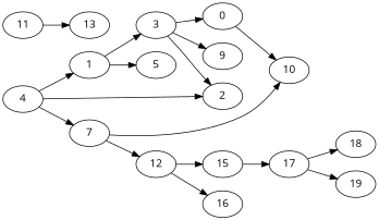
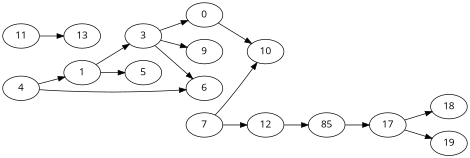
  digraph {
    fontname="Open Sans"
    rankdir=LR
    node [alpha=0.11 fontname="Open Sans"]
    edge [fontname="Open Sans"]
    1 [alpha=0.03 expect_size=25217024]
    3 [alpha=0.01 expect_size=36715520]
    5 [alpha=0.12 expect_size=39779328]
-   6 [alpha=0.10 expect_size=51508224 label=2]
+   6 [alpha=0.10 expect_size=51508224]
    n5 [alpha=0.14 expect_size=9172992 label=0]
    9 [alpha=0.10 expect_size=36268032]
    4 [alpha=0.07 expect_size=10784768]
    7 [expect_size=42082304]
    10 [alpha=0.18 expect_size=30916608]
    12 [alpha=0.13 expect_size=17421312]
    11 [alpha=0.16 expect_size=11058176]
    13 [expect_size=38863872]
-   15 [alpha=0.03 expect_size=11141120]
-   16 [expect_size=38349824]
+   15 [alpha=0.03 expect_size=11141120 label=85]
    17 [expect_size=15896576]
    18 [alpha=0.17 expect_size=41346048]
    19 [alpha=0.02 expect_size=28120064]
    1 -> 3
    1 -> 5
    3 -> 6
    3 -> n5
    3 -> 9
    n5 -> 10
    4 -> 1
    4 -> 6
-   4 -> 7
    7 -> 10
    7 -> 12
    12 -> 15
-   12 -> 16
    11 -> 13
    15 -> 17
    17 -> 18
    17 -> 19
  }
